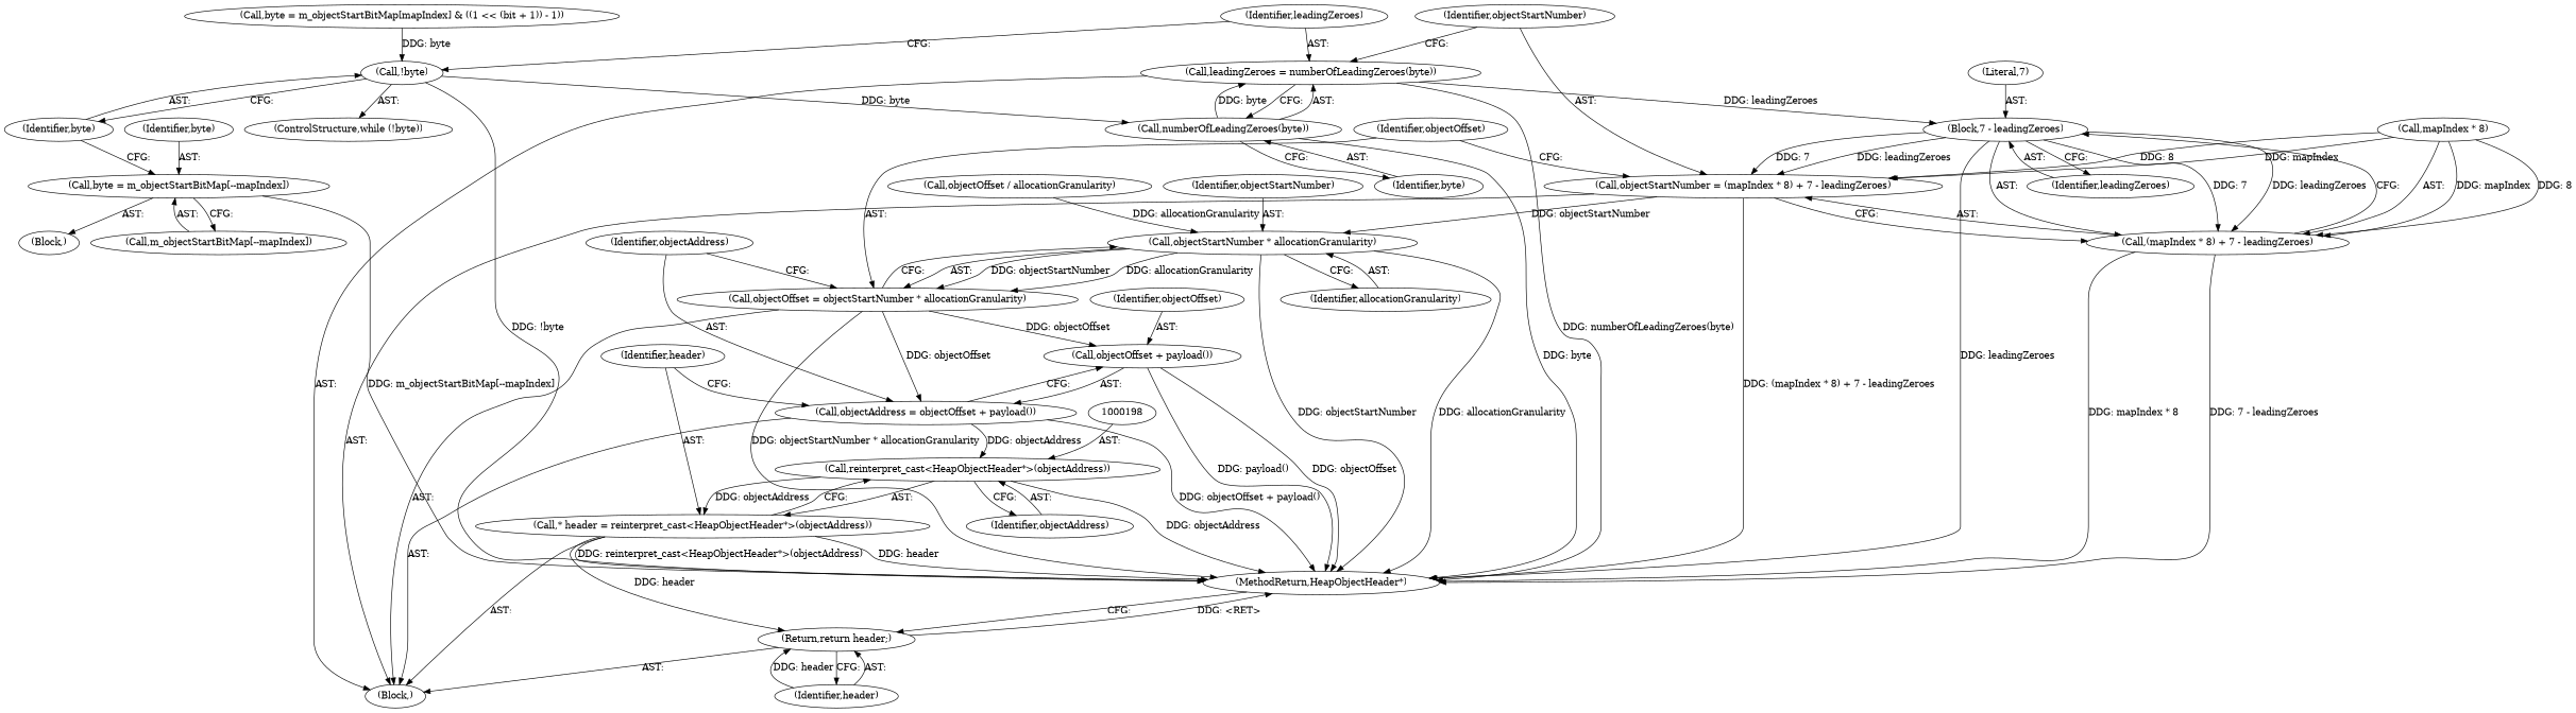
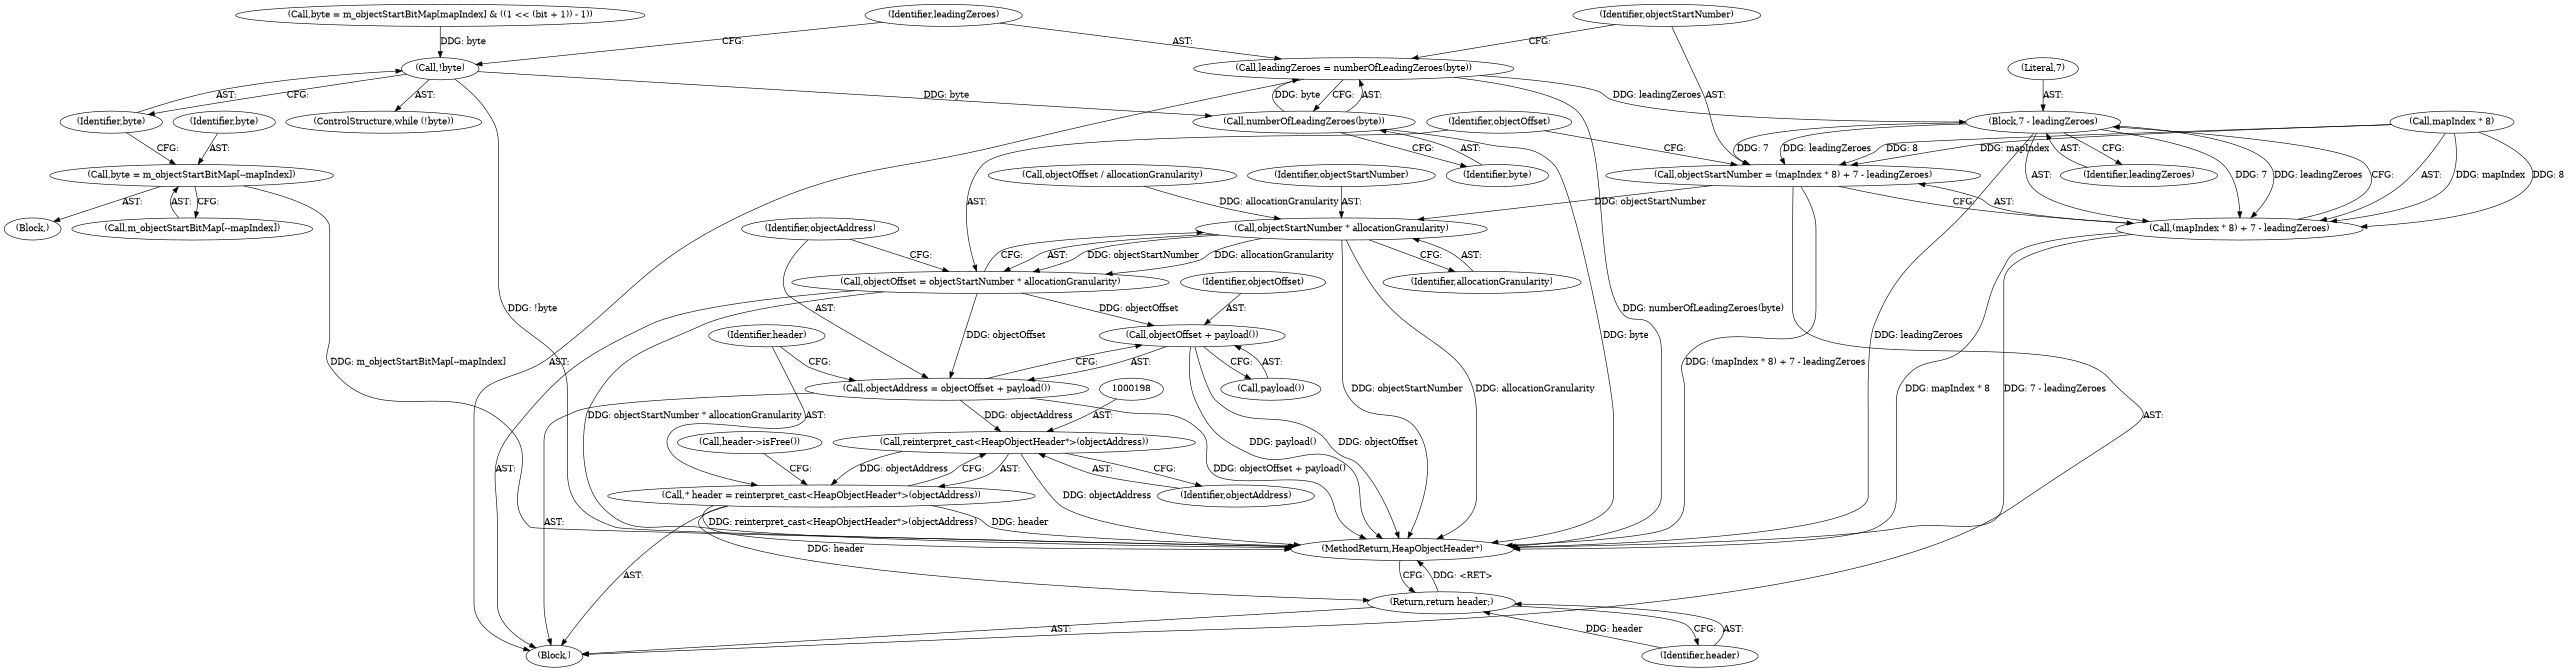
  digraph {
    n1 [label="(Call,byte = m_objectStartBitMap[--mapIndex])"]
    n2 [label="(Block,)"]
    n3 [label="(MethodReturn,HeapObjectHeader*)"]
    n4 [label="(Call,m_objectStartBitMap[--mapIndex])"]
    n5 [label="(Call,!byte)"]
    n6 [label="(Call,numberOfLeadingZeroes(byte))"]
    n7 [label="(ControlStructure,while (!byte))"]
    n8 [label="(Identifier,byte)"]
    n9 [label="(Return,return header;)"]
    n10 [label="(Call,leadingZeroes = numberOfLeadingZeroes(byte))"]
    n11 [label="(Identifier,byte)"]
    n12 [label="(Block,7 - leadingZeroes)"]
    n13 [label="(Block,)"]
    n14 [label="(Call,objectStartNumber = (mapIndex * 8) + 7 - leadingZeroes)"]
    n15 [label="(Call,(mapIndex * 8) + 7 - leadingZeroes)"]
    n16 [label="(Identifier,leadingZeroes)"]
    n17 [label="(Call,objectStartNumber * allocationGranularity)"]
    n18 [label="(Call,objectOffset = objectStartNumber * allocationGranularity)"]
    n19 [label="(Identifier,allocationGranularity)"]
    n20 [label="(Call,objectAddress = objectOffset + payload())"]
    n21 [label="(Call,objectOffset + payload())"]
    n22 [label="(Call,reinterpret_cast<HeapObjectHeader*>(objectAddress))"]
+   n23 [label="(Call,payload())"]
    n24 [label="(Call,* header = reinterpret_cast<HeapObjectHeader*>(objectAddress))"]
    n25 [label="(Identifier,objectAddress)"]
    n26 [label="(Identifier,header)"]
    n27 [label="(Call,mapIndex * 8)"]
    n28 [label="(Call,byte = m_objectStartBitMap[mapIndex] & ((1 << (bit + 1)) - 1))"]
    n29 [label="(Identifier,objectStartNumber)"]
    n30 [label="(Identifier,objectOffset)"]
    n31 [label="(Identifier,objectStartNumber)"]
    n32 [label="(Call,objectOffset / allocationGranularity)"]
    n33 [label="(Identifier,byte)"]
    n34 [label="(Identifier,objectAddress)"]
    n35 [label="(Identifier,header)"]
    n36 [label="(Identifier,objectOffset)"]
+   n37 [label="(Call,header->isFree())"]
    n38 [label="(Literal,7)"]
    n39 [label="(Identifier,leadingZeroes)"]
    1000198
    n1 -> n2 [label="AST: "]
    n1 -> n3 [label="DDG: m_objectStartBitMap[--mapIndex]"]
    n1 -> n4 [label="CFG: "]
    n3 -> n9 [label="CFG: "]
    n4 -> n1 [label="AST: "]
    n5 -> n3 [label="DDG: !byte"]
    n5 -> n6 [label="DDG: byte"]
    n5 -> n7 [label="AST: "]
    n5 -> n8 [label="CFG: "]
    n6 -> n3 [label="DDG: byte"]
    n6 -> n10 [label="AST: "]
    n6 -> n10 [label="DDG: byte"]
    n6 -> n11 [label="CFG: "]
    n8 -> n1 [label="CFG: "]
    n8 -> n5 [label="AST: "]
    n9 -> n3 [label="DDG: <RET>"]
    n9 -> n13 [label="AST: "]
    n9 -> n26 [label="CFG: "]
    n10 -> n3 [label="DDG: numberOfLeadingZeroes(byte)"]
    n10 -> n6 [label="CFG: "]
    n10 -> n12 [label="DDG: leadingZeroes"]
    n10 -> n13 [label="AST: "]
    n11 -> n6 [label="AST: "]
    n12 -> n3 [label="DDG: leadingZeroes"]
    n12 -> n14 [label="DDG: 7"]
    n12 -> n14 [label="DDG: leadingZeroes"]
    n12 -> n15 [label="AST: "]
    n12 -> n15 [label="DDG: 7"]
    n12 -> n15 [label="DDG: leadingZeroes"]
    n12 -> n16 [label="CFG: "]
    n14 -> n3 [label="DDG: (mapIndex * 8) + 7 - leadingZeroes"]
    n14 -> n13 [label="AST: "]
    n14 -> n15 [label="CFG: "]
    n14 -> n17 [label="DDG: objectStartNumber"]
    n15 -> n3 [label="DDG: 7 - leadingZeroes"]
    n15 -> n3 [label="DDG: mapIndex * 8"]
    n15 -> n12 [label="CFG: "]
    n15 -> n14 [label="AST: "]
    n16 -> n12 [label="AST: "]
    n17 -> n3 [label="DDG: objectStartNumber"]
    n17 -> n3 [label="DDG: allocationGranularity"]
    n17 -> n18 [label="AST: "]
    n17 -> n18 [label="DDG: objectStartNumber"]
    n17 -> n18 [label="DDG: allocationGranularity"]
    n17 -> n19 [label="CFG: "]
    n18 -> n3 [label="DDG: objectStartNumber * allocationGranularity"]
    n18 -> n13 [label="AST: "]
    n18 -> n17 [label="CFG: "]
    n18 -> n20 [label="DDG: objectOffset"]
    n18 -> n21 [label="DDG: objectOffset"]
    n19 -> n17 [label="AST: "]
    n20 -> n3 [label="DDG: objectOffset + payload()"]
    n20 -> n13 [label="AST: "]
    n20 -> n21 [label="CFG: "]
    n20 -> n22 [label="DDG: objectAddress"]
    n21 -> n3 [label="DDG: payload()"]
    n21 -> n3 [label="DDG: objectOffset"]
    n21 -> n20 [label="AST: "]
+   n21 -> n23 [label="CFG: "]
    n22 -> n3 [label="DDG: objectAddress"]
    n22 -> n24 [label="AST: "]
    n22 -> n24 [label="DDG: objectAddress"]
    n22 -> n25 [label="CFG: "]
+   n23 -> n21 [label="AST: "]
    n24 -> n3 [label="DDG: reinterpret_cast<HeapObjectHeader*>(objectAddress)"]
    n24 -> n3 [label="DDG: header"]
    n24 -> n9 [label="DDG: header"]
    n24 -> n13 [label="AST: "]
    n24 -> n22 [label="CFG: "]
    n25 -> n22 [label="AST: "]
    n26 -> n9 [label="AST: "]
    n26 -> n9 [label="DDG: header"]
    n27 -> n14 [label="DDG: mapIndex"]
    n27 -> n14 [label="DDG: 8"]
    n27 -> n15 [label="AST: "]
    n27 -> n15 [label="DDG: mapIndex"]
    n27 -> n15 [label="DDG: 8"]
    n28 -> n5 [label="DDG: byte"]
    n29 -> n17 [label="AST: "]
    n30 -> n14 [label="CFG: "]
    n30 -> n18 [label="AST: "]
    n31 -> n10 [label="CFG: "]
    n31 -> n14 [label="AST: "]
    n32 -> n17 [label="DDG: allocationGranularity"]
    n33 -> n1 [label="AST: "]
    n34 -> n18 [label="CFG: "]
    n34 -> n20 [label="AST: "]
    n35 -> n20 [label="CFG: "]
    n35 -> n24 [label="AST: "]
    n36 -> n21 [label="AST: "]
+   n37 -> n24 [label="CFG: "]
    n38 -> n12 [label="AST: "]
    n39 -> n5 [label="CFG: "]
    n39 -> n10 [label="AST: "]
    1000198 -> n22 [label="AST: "]
  }
